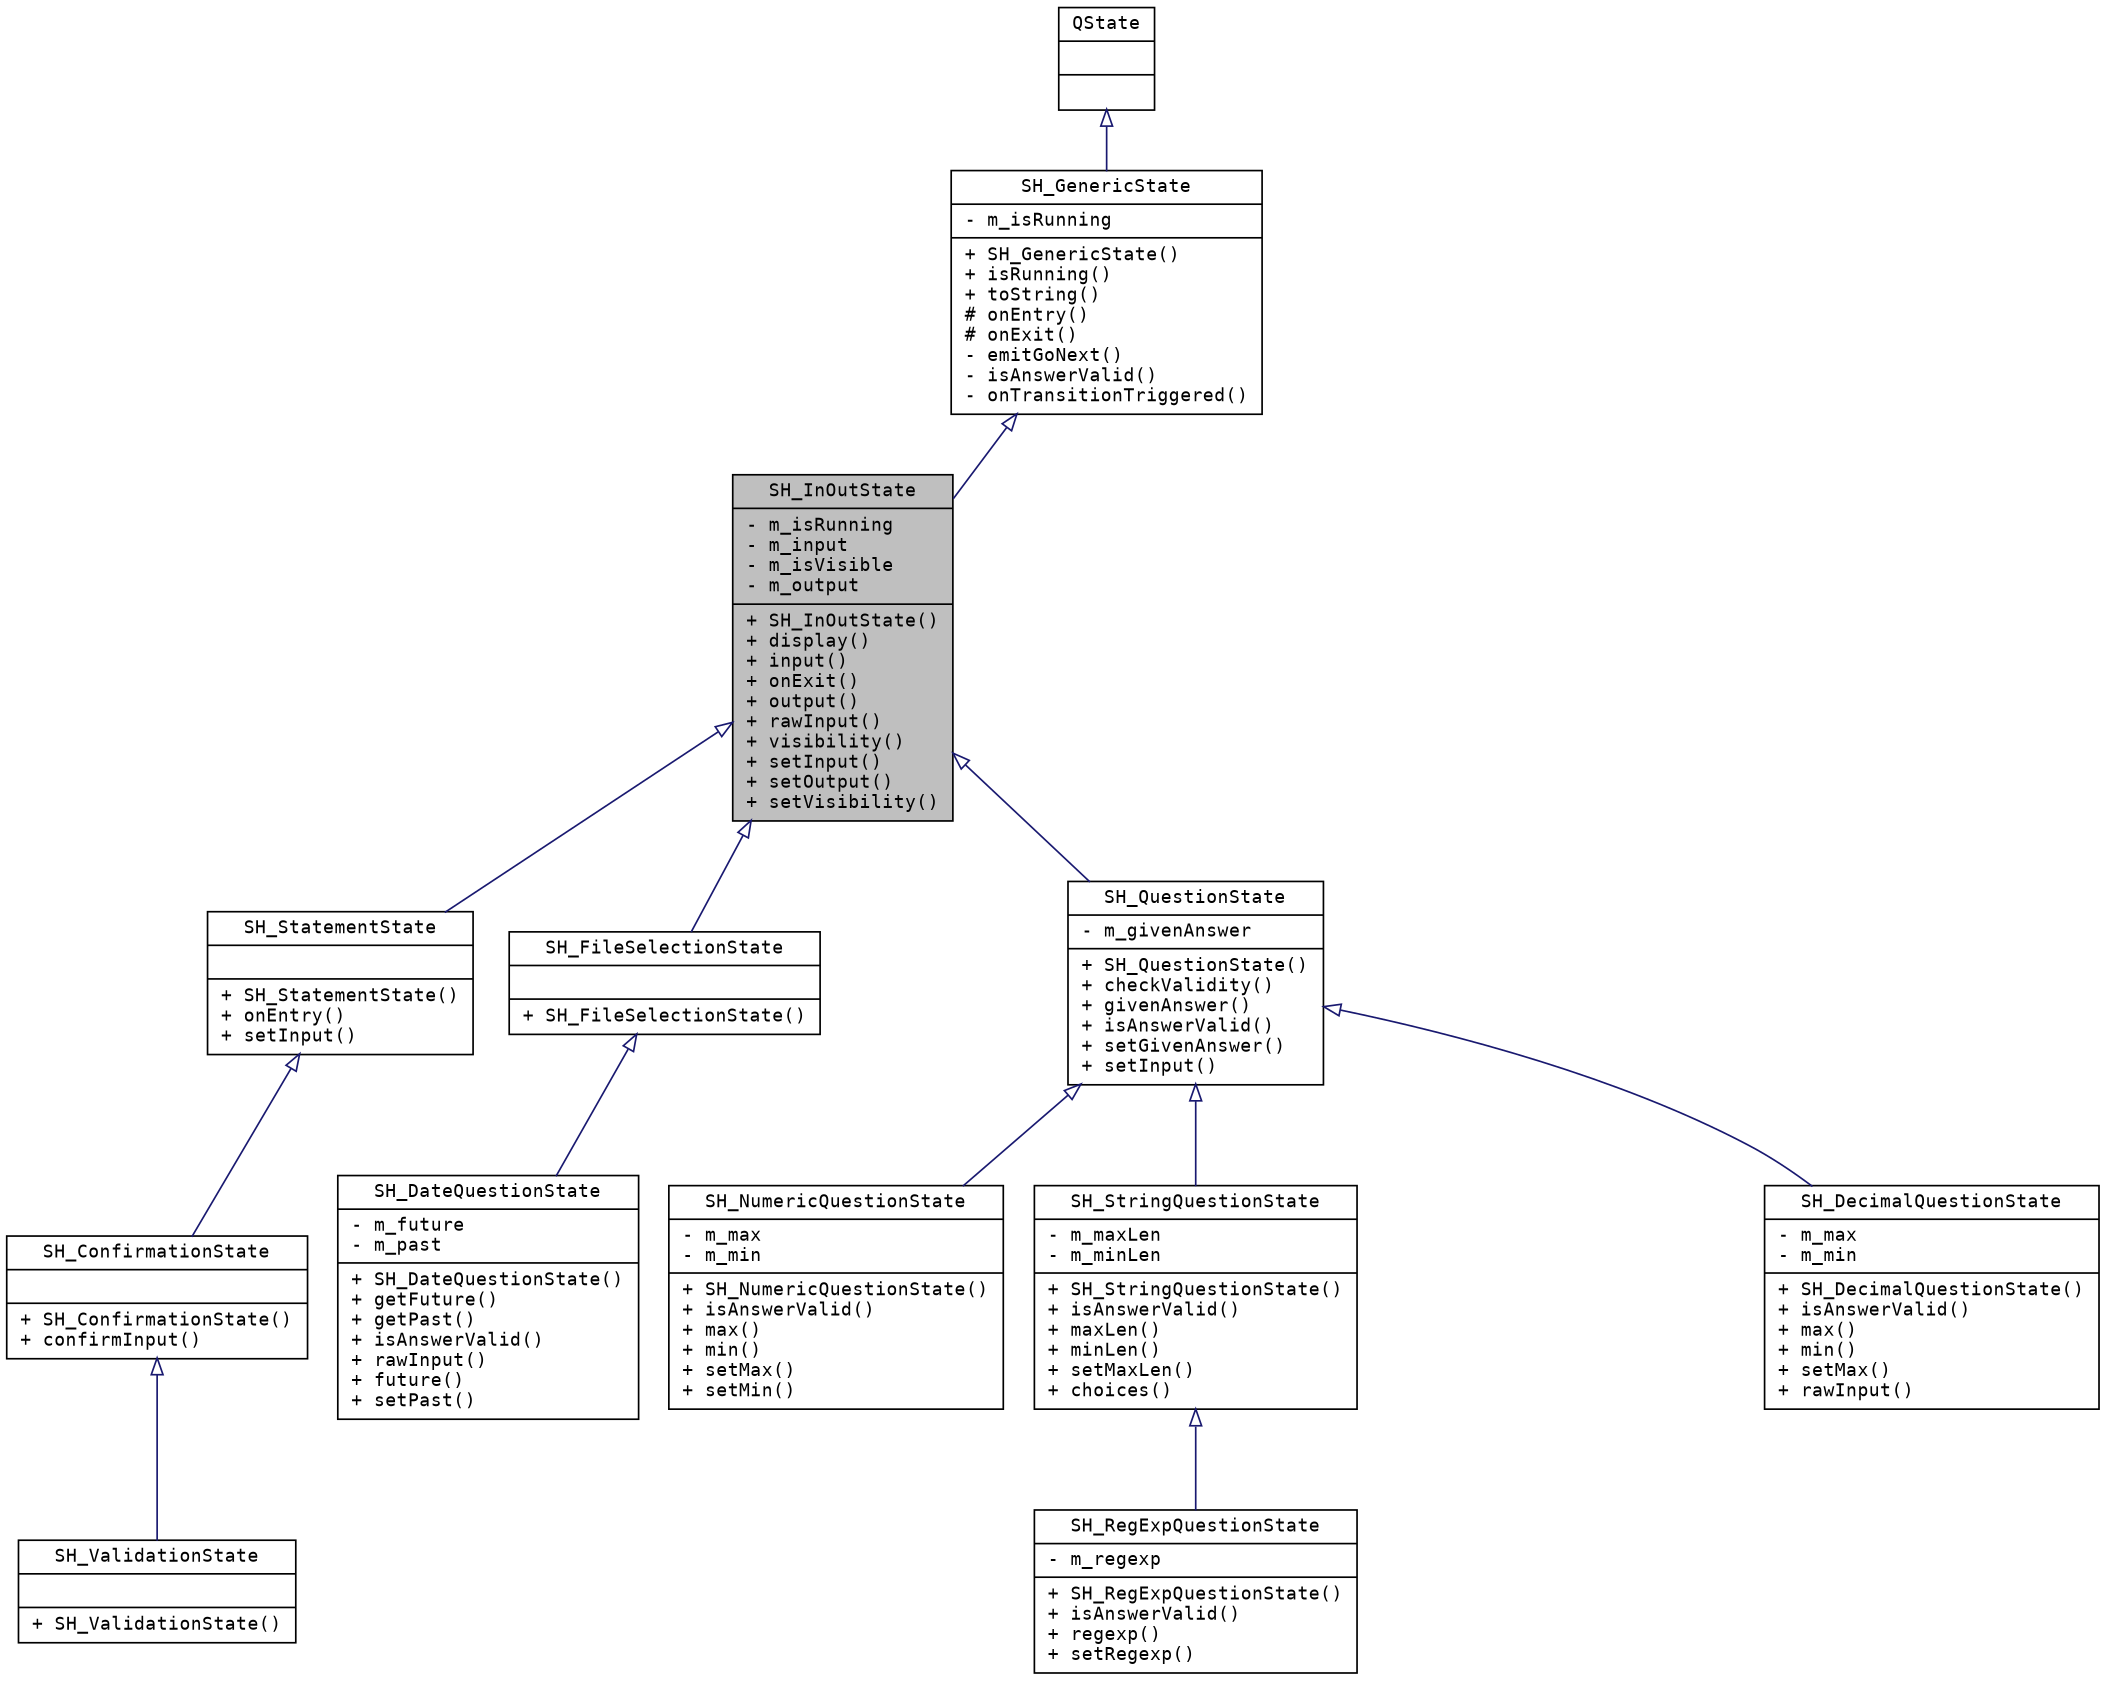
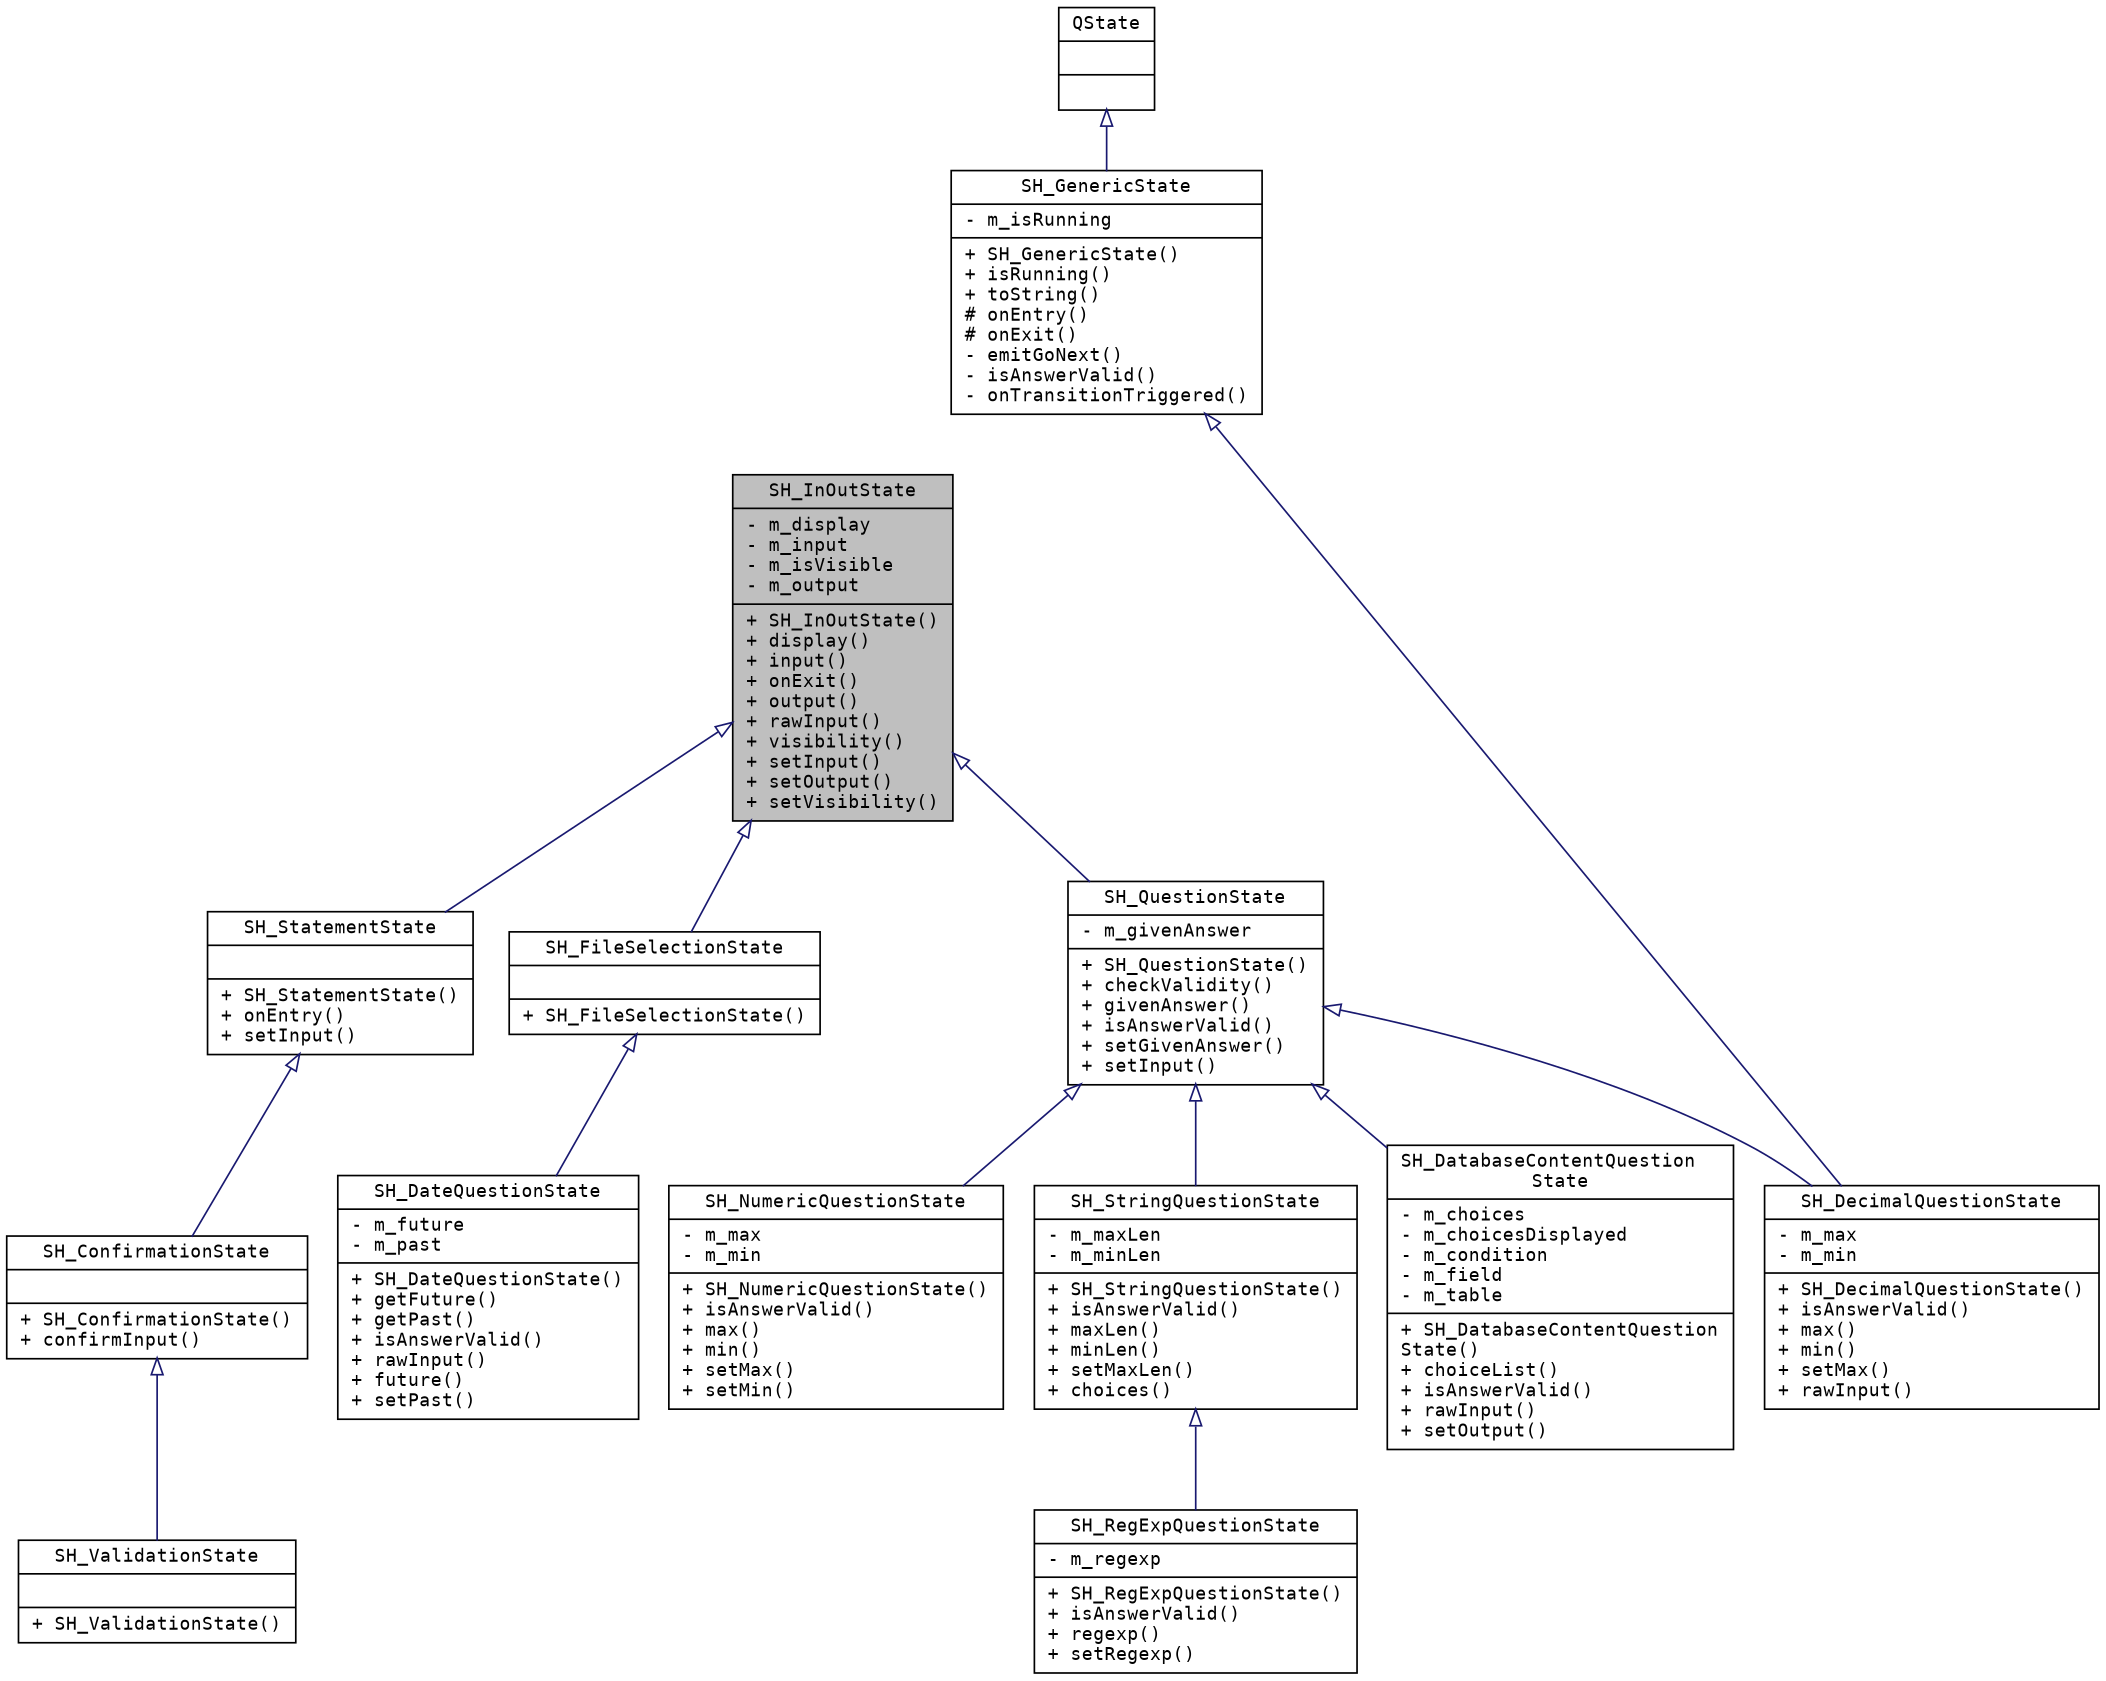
  digraph {
    fontname="DejaVu Sans Mono"
    node [color=black fontname="DejaVu Sans Mono" fontsize=11 shape=record]
    edge [arrowtail=onormal color=midnightblue dir=back fontname="DejaVu Sans Mono" fontsize=11 labelfontname=Verdana labelfontsize=11 style=solid]
-   n1 [fillcolor=grey75 fontcolor=black height=0.2 label="{SH_InOutState\n|- m_isRunning\l- m_input\l- m_isVisible\l- m_output\l|+ SH_InOutState()\l+ display()\l+ input()\l+ onExit()\l+ output()\l+ rawInput()\l+ visibility()\l+ setInput()\l+ setOutput()\l+ setVisibility()\l}" style=filled width=0.4]
+   n1 [fillcolor=grey75 fontcolor=black height=0.2 label="{SH_InOutState\n|- m_display\l- m_input\l- m_isVisible\l- m_output\l|+ SH_InOutState()\l+ display()\l+ input()\l+ onExit()\l+ output()\l+ rawInput()\l+ visibility()\l+ setInput()\l+ setOutput()\l+ setVisibility()\l}" style=filled width=0.4]
    n2 [height=0.2 label="{SH_FileSelectionState\n||+ SH_FileSelectionState()\l}" width=0.4]
    n3 [height=0.2 label="{SH_QuestionState\n|- m_givenAnswer\l|+ SH_QuestionState()\l+ checkValidity()\l+ givenAnswer()\l+ isAnswerValid()\l+ setGivenAnswer()\l+ setInput()\l}" width=0.4]
    n4 [height=0.2 label="{SH_StatementState\n||+ SH_StatementState()\l+ onEntry()\l+ setInput()\l}" width=0.4]
    n5 [height=0.2 label="{SH_DateQuestionState\n|- m_future\l- m_past\l|+ SH_DateQuestionState()\l+ getFuture()\l+ getPast()\l+ isAnswerValid()\l+ rawInput()\l+ future()\l+ setPast()\l}" width=0.4]
+   n6 [height=0.2 label="{SH_DatabaseContentQuestion\lState\n|- m_choices\l- m_choicesDisplayed\l- m_condition\l- m_field\l- m_table\l|+ SH_DatabaseContentQuestion\lState()\l+ choiceList()\l+ isAnswerValid()\l+ rawInput()\l+ setOutput()\l}" width=0.4]
    n7 [height=0.2 label="{SH_DecimalQuestionState\n|- m_max\l- m_min\l|+ SH_DecimalQuestionState()\l+ isAnswerValid()\l+ max()\l+ min()\l+ setMax()\l+ rawInput()\l}" width=0.4]
    n8 [height=0.2 label="{SH_NumericQuestionState\n|- m_max\l- m_min\l|+ SH_NumericQuestionState()\l+ isAnswerValid()\l+ max()\l+ min()\l+ setMax()\l+ setMin()\l}" width=0.4]
    n9 [height=0.2 label="{SH_StringQuestionState\n|- m_maxLen\l- m_minLen\l|+ SH_StringQuestionState()\l+ isAnswerValid()\l+ maxLen()\l+ minLen()\l+ setMaxLen()\l+ choices()\l}" width=0.4]
    n10 [height=0.2 label="{SH_ConfirmationState\n||+ SH_ConfirmationState()\l+ confirmInput()\l}" width=0.4]
    n11 [height=0.2 label="{SH_GenericState\n|- m_isRunning\l|+ SH_GenericState()\l+ isRunning()\l+ toString()\l# onEntry()\l# onExit()\l- emitGoNext()\l- isAnswerValid()\l- onTransitionTriggered()\l}" width=0.4]
    n12 [height=0.2 label="{QState\n||}" width=0.4]
    n13 [height=0.2 label="{SH_RegExpQuestionState\n|- m_regexp\l|+ SH_RegExpQuestionState()\l+ isAnswerValid()\l+ regexp()\l+ setRegexp()\l}" width=0.4]
    n14 [height=0.2 label="{SH_ValidationState\n||+ SH_ValidationState()\l}" width=0.4]
    n1 -> n2
    n1 -> n3
    n1 -> n4
    n2 -> n5
+   n3 -> n6
    n3 -> n7
    n3 -> n8
    n3 -> n9
    n4 -> n10
    n9 -> n13
    n10 -> n14
-   n11 -> n1
+   n11 -> n7
    n12 -> n11
  }
